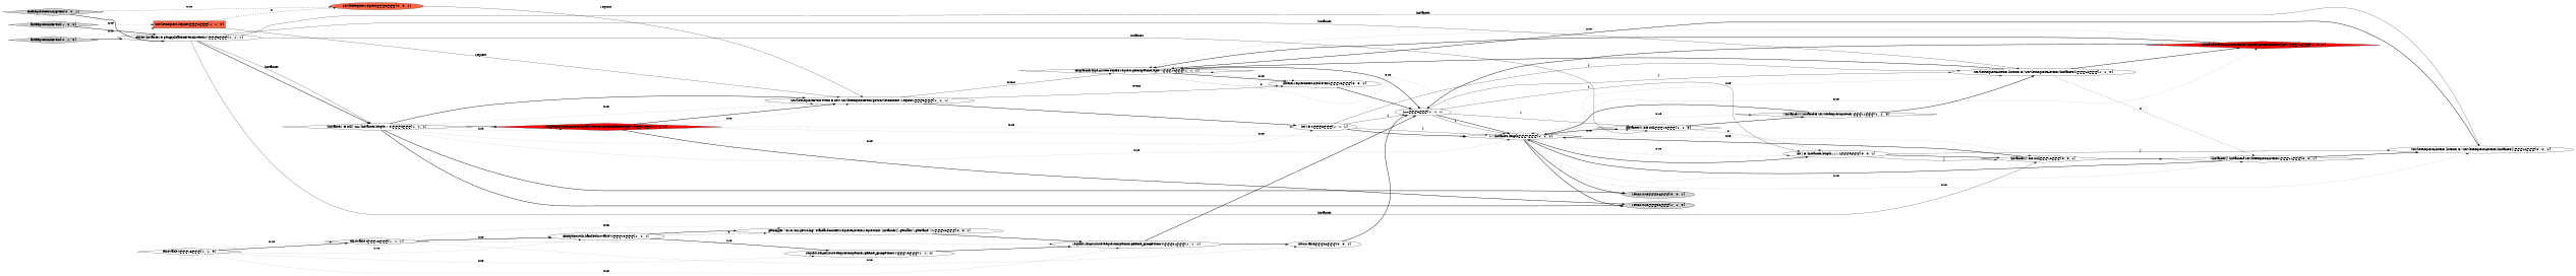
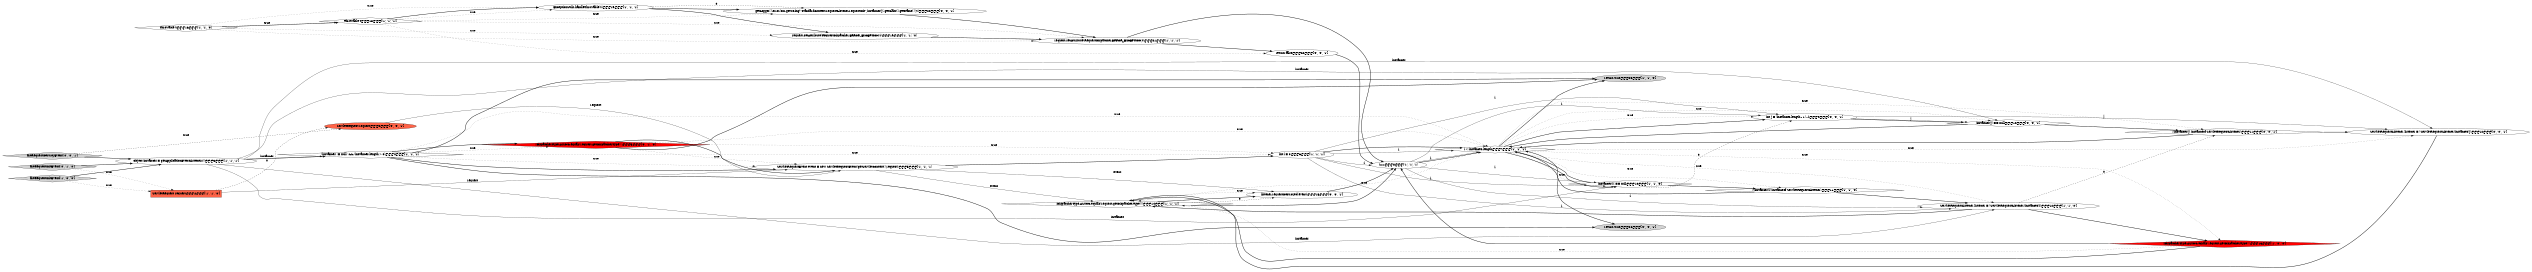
  digraph {
    rankdir=LR
    node [fillcolor=white shape=ellipse style=filled]
    edge [style=bold]
    n1 [label="ServletRequestEvent event = new ServletRequestEvent(getServletContext(),request)@@@5@@@['1', '1', '1']"]
    n2 [label="!DispatcherType.ASYNC.equals(request.getDispatcherType())@@@14@@@['1', '1', '1']" shape=diamond]
    n3 [label="int i = 0@@@6@@@['1', '1', '1']"]
    n4 [label="listener.requestDestroyed(event)@@@15@@@['0', '0', '1']"]
    n5 [label="i++@@@8@@@['1', '1', '1']"]
    n6 [label="i < instances.length@@@7@@@['1', '1', '1']" shape=diamond]
    n7 [label="int j = (instances.length - 1) - i@@@9@@@['0', '0', '1']"]
    n8 [label="instances(i( == null@@@10@@@['1', '1', '0']" shape=diamond]
    n9 [label="ServletRequestListener listener = (ServletRequestListener)instances(i(@@@12@@@['1', '1', '0']"]
    n10 [fillcolor=red label="!DispatcherType.ASYNC.equals(request.getDispatcherType())@@@13@@@['1', '0', '0']" shape=diamond]
    n11 [fillcolor=lightgray label="fireRequestInitEvent['0', '1', '0']" shape=diamond]
    n12 [fillcolor=tomato label="ServletRequest request@@@2@@@['1', '1', '0']" shape=box]
    n13 [label="Object instances = getApplicationEventListeners()@@@3@@@['1', '1', '1']"]
    n14 [fillcolor=tomato label="ServletRequest request@@@2@@@['0', '0', '1']"]
    n15 [label="(instances != null) && (instances.length > 0)@@@4@@@['1', '1', '1']" shape=diamond]
    n16 [label="instances(j( == null@@@10@@@['0', '0', '1']" shape=diamond]
    n17 [label="ServletRequestListener listener = (ServletRequestListener)instances(j(@@@12@@@['0', '0', '1']"]
    n18 [fillcolor=lightgray label="return true@@@25@@@['1', '1', '0']"]
    n19 [fillcolor=lightgray label="return true@@@26@@@['0', '0', '1']"]
    n20 [fillcolor=red label="!DispatcherType.ASYNC.equals(request.getDispatcherType())@@@5@@@['0', '1', '0']" shape=diamond]
    n21 [label="!(instances(j( instanceof ServletRequestListener)@@@11@@@['0', '0', '1']" shape=diamond]
    n22 [label="!(instances(i( instanceof ServletRequestListener)@@@11@@@['1', '1', '0']" shape=diamond]
    n23 [label="getLogger().error(sm.getString(\"standardContext.requestListener.requestInit\",instances(j(.getClass().getName()),t)@@@20@@@['0', '0', '1']"]
    n24 [label="request.setAttribute(RequestDispatcher.ERROR_EXCEPTION,t)@@@21@@@['1', '1', '1']"]
    n25 [label="return false@@@22@@@['0', '0', '1']"]
    n26 [label="request.setAttribute(RequestDispatcher.ERROR_EXCEPTION,t)@@@19@@@['1', '1', '0']"]
    n27 [fillcolor=lightgray label="fireRequestInitEvent['1', '0', '0']" shape=diamond]
    n28 [label="ExceptionUtils.handleThrowable(t)@@@19@@@['1', '1', '1']"]
    n29 [label="Throwable t@@@18@@@['1', '1', '1']" shape=diamond]
    n30 [label="Throwable t@@@16@@@['1', '1', '0']" shape=diamond]
    n31 [fillcolor=lightgray label="fireRequestDestroyEvent['0', '0', '1']" shape=diamond]
    n1 -> n2 [label=event style=solid]
    n1 -> n3
    n1 -> n4 [label=event style=solid]
    n2 -> n4 [label=0 style=dashed]
    n2 -> n4 [label=true style=dotted]
    n2 -> n4
    n2 -> n5
    n3 -> n5 [label=i style=solid]
    n3 -> n6 [label=i style=solid]
    n3 -> n6
+   n3 -> n7 [label=i style=solid]
+   n3 -> n8 [label=i style=solid]
    n3 -> n9 [label=i style=solid]
    n4 -> n5
    n5 -> n6 [label=i style=solid]
    n5 -> n6
    n5 -> n7 [label=i style=solid]
    n5 -> n8 [label=i style=solid]
    n5 -> n9 [label=i style=solid]
    n6 -> n2 [label=true style=dotted]
    n6 -> n7 [label=true style=dotted]
    n6 -> n7
    n6 -> n8 [label=true style=dotted]
    n6 -> n8
    n6 -> n9 [label=true style=dotted]
    n6 -> n10 [label=true style=dotted]
    n6 -> n16 [label=true style=dotted]
    n6 -> n17 [label=true style=dotted]
    n6 -> n18
    n6 -> n19
    n6 -> n21 [label=true style=dotted]
    n6 -> n22 [label=true style=dotted]
    n7 -> n16 [label=j style=solid]
    n7 -> n16
    n7 -> n17 [label=j style=solid]
-   n8 -> n6 [style=dotted]
+   n8 -> n6
    n8 -> n7 [label=0 style=dashed]
    n8 -> n22
    n9 -> n2
    n9 -> n10
    n9 -> n21 [label=0 style=dashed]
    n10 -> n2 [label=true style=dotted]
    n10 -> n2
    n10 -> n5
    n11 -> n12 [label=true style=dotted]
    n11 -> n13
    n12 -> n1 [label=request style=solid]
    n12 -> n14 [label=0 style=dashed]
    n13 -> n8 [label=instances style=solid]
    n13 -> n9 [label=instances style=solid]
    n13 -> n15
    n13 -> n15 [label=instances style=solid]
    n13 -> n16 [label=instances style=solid]
    n13 -> n17 [label=instances style=solid]
    n14 -> n1 [label=request style=solid]
    n15 -> n1 [label=true style=dotted]
    n15 -> n1
    n15 -> n3 [label=true style=dotted]
    n15 -> n6 [label=true style=dotted]
    n15 -> n18
    n15 -> n19
    n15 -> n20
    n15 -> n20 [label=true style=dotted]
    n16 -> n6
    n16 -> n21
    n17 -> n2
    n20 -> n1 [label=true style=dotted]
    n20 -> n1
    n20 -> n3 [label=true style=dotted]
    n20 -> n6 [label=true style=dotted]
    n20 -> n18
    n21 -> n6
    n21 -> n17
    n22 -> n6
    n22 -> n9
    n23 -> n24
    n24 -> n5
    n24 -> n25
    n25 -> n5
    n26 -> n24
    n27 -> n12 [label=true style=dotted]
    n27 -> n13
    n28 -> n23 [label=0 style=dashed]
    n28 -> n23
    n28 -> n26
    n29 -> n23 [label=true style=dotted]
    n29 -> n24 [label=true style=dotted]
    n29 -> n25 [label=true style=dotted]
    n29 -> n28
    n29 -> n28 [label=true style=dotted]
    n30 -> n24 [label=true style=dotted]
    n30 -> n26 [label=true style=dotted]
    n30 -> n28 [label=true style=dotted]
    n30 -> n29
    n30 -> n29 [label=true style=dotted]
    n31 -> n13
    n31 -> n14 [label=true style=dashed]
  }
